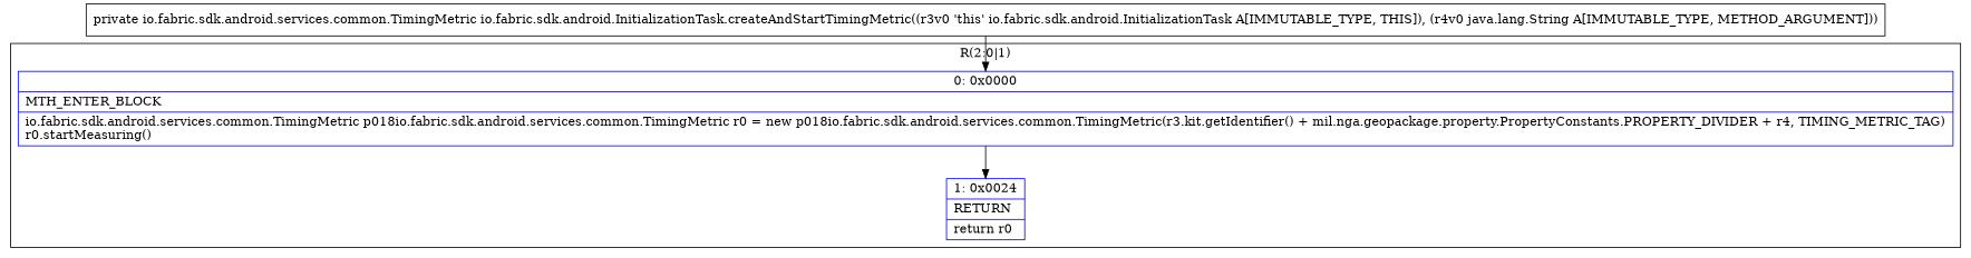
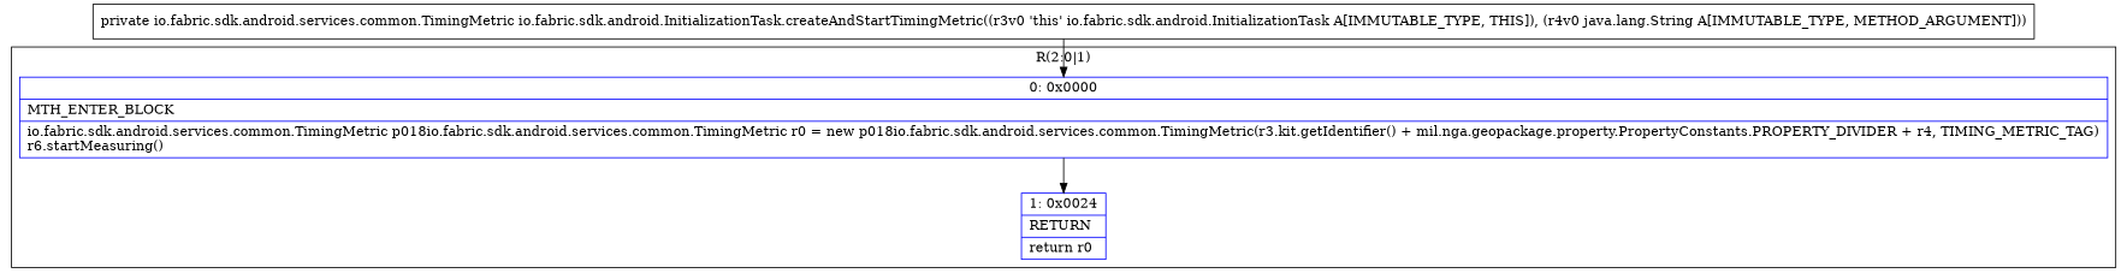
  digraph {
    node [color=blue shape=record style=filled fillcolor=white]
    edge [arrowhead=normal]
-   n1 [label="{0\:\ 0x0000|MTH_ENTER_BLOCK\l|io.fabric.sdk.android.services.common.TimingMetric p018io.fabric.sdk.android.services.common.TimingMetric r0 = new p018io.fabric.sdk.android.services.common.TimingMetric(r3.kit.getIdentifier() + mil.nga.geopackage.property.PropertyConstants.PROPERTY_DIVIDER + r4, TIMING_METRIC_TAG)\lr0.startMeasuring()\l}"]
+   n1 [label="{0\:\ 0x0000|MTH_ENTER_BLOCK\l|io.fabric.sdk.android.services.common.TimingMetric p018io.fabric.sdk.android.services.common.TimingMetric r0 = new p018io.fabric.sdk.android.services.common.TimingMetric(r3.kit.getIdentifier() + mil.nga.geopackage.property.PropertyConstants.PROPERTY_DIVIDER + r4, TIMING_METRIC_TAG)\lr6.startMeasuring()\l}"]
    n2 [label="{1\:\ 0x0024|RETURN\l|return r0\l}"]
    n3 [label="{private io.fabric.sdk.android.services.common.TimingMetric io.fabric.sdk.android.InitializationTask.createAndStartTimingMetric((r3v0 'this' io.fabric.sdk.android.InitializationTask A[IMMUTABLE_TYPE, THIS]), (r4v0 java.lang.String A[IMMUTABLE_TYPE, METHOD_ARGUMENT])) }" color=""]
    subgraph cluster_1 {
      label="R(2:0|1)"
      n1
      n2
    }
    n1 -> n2
    n3 -> n1
  }
